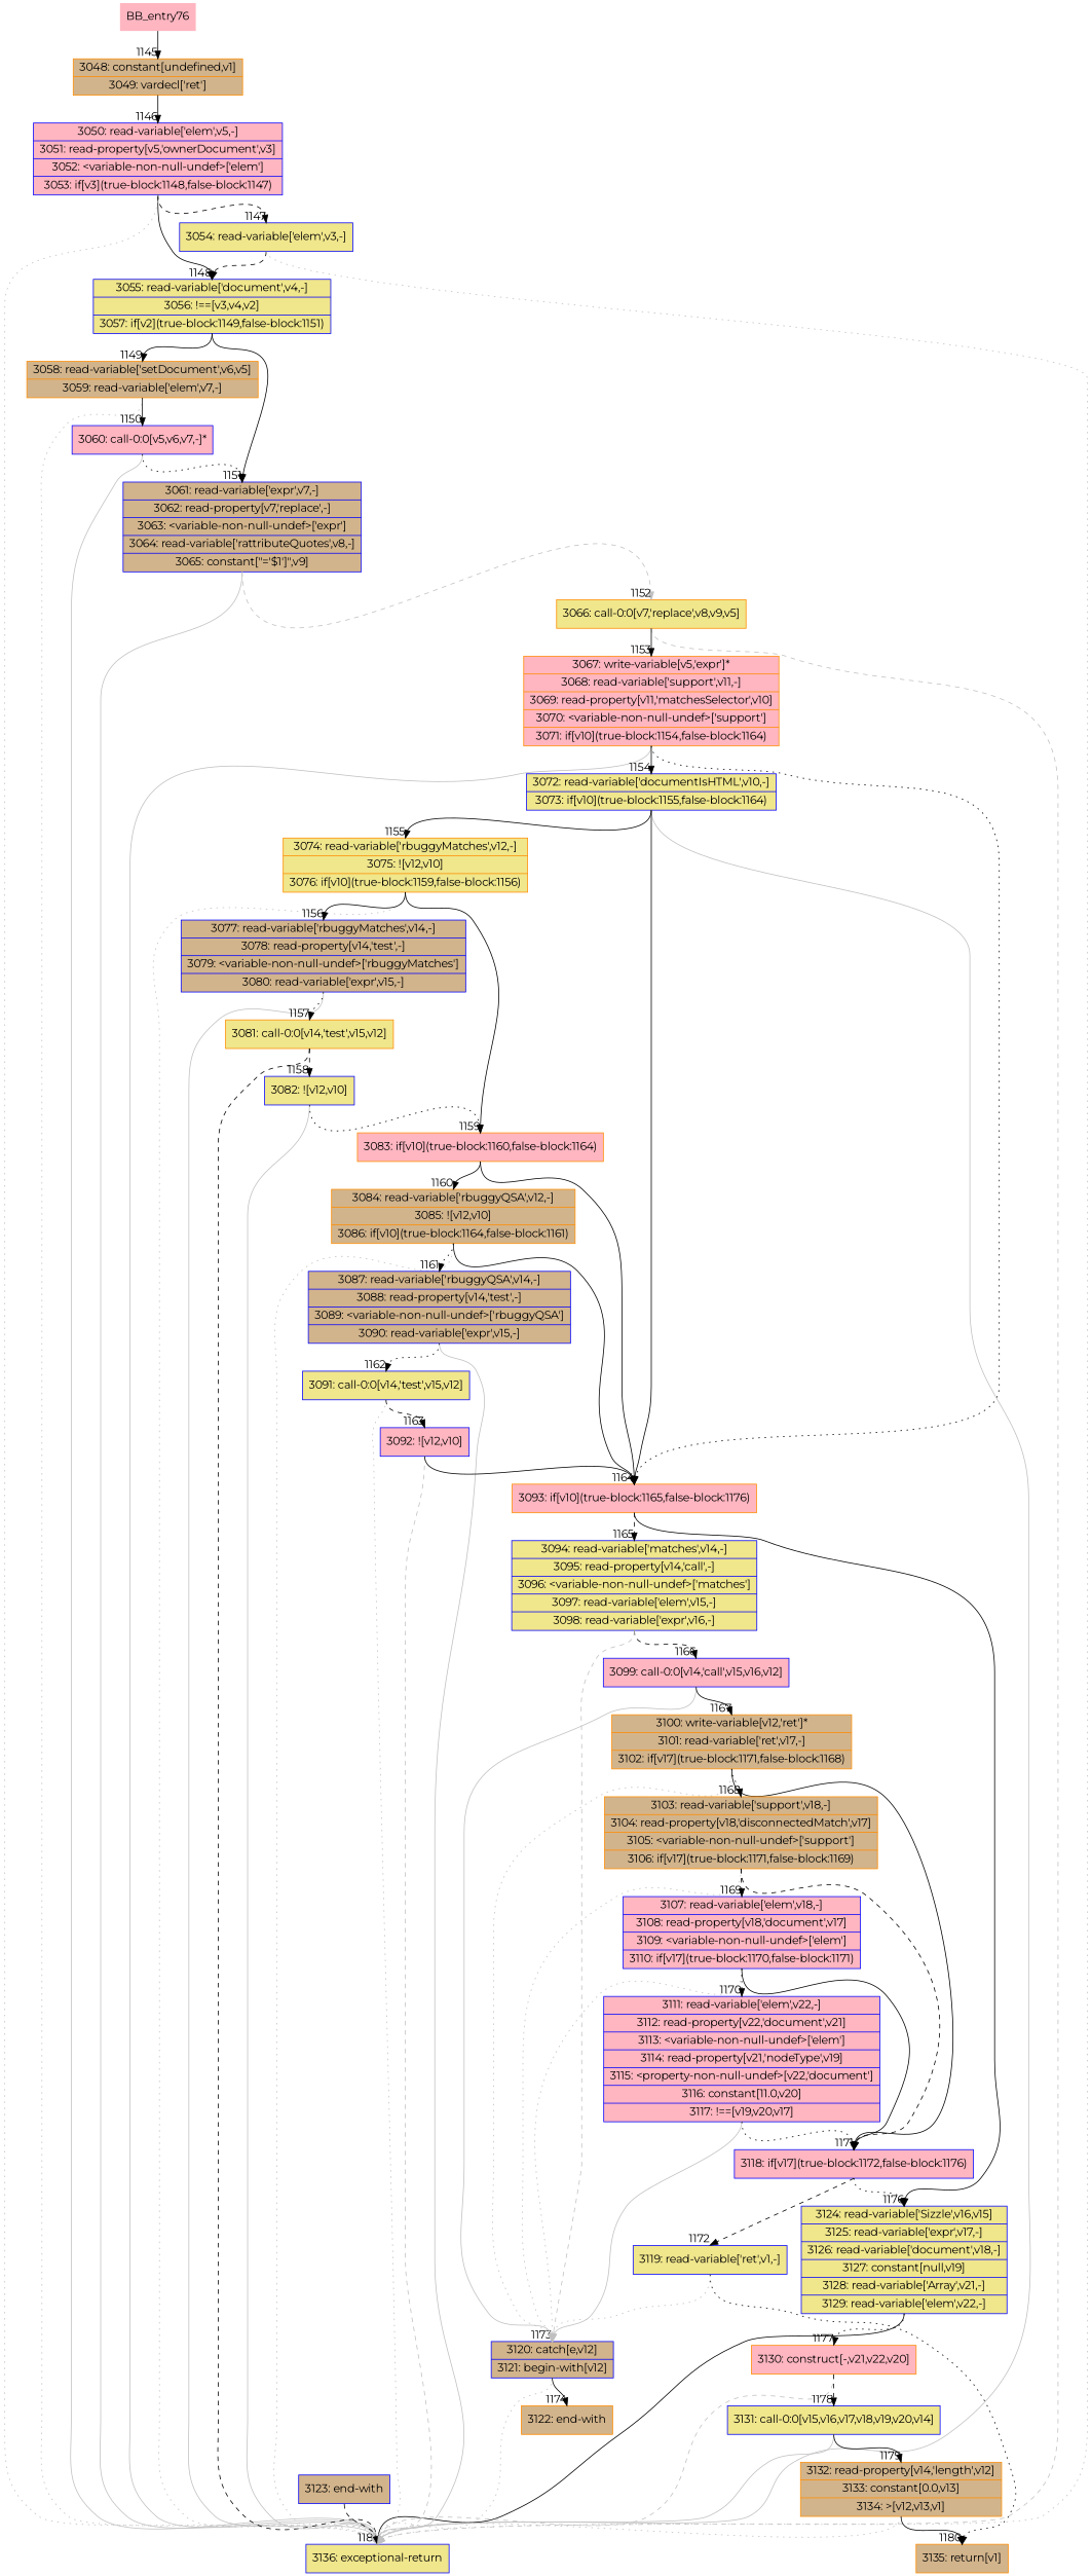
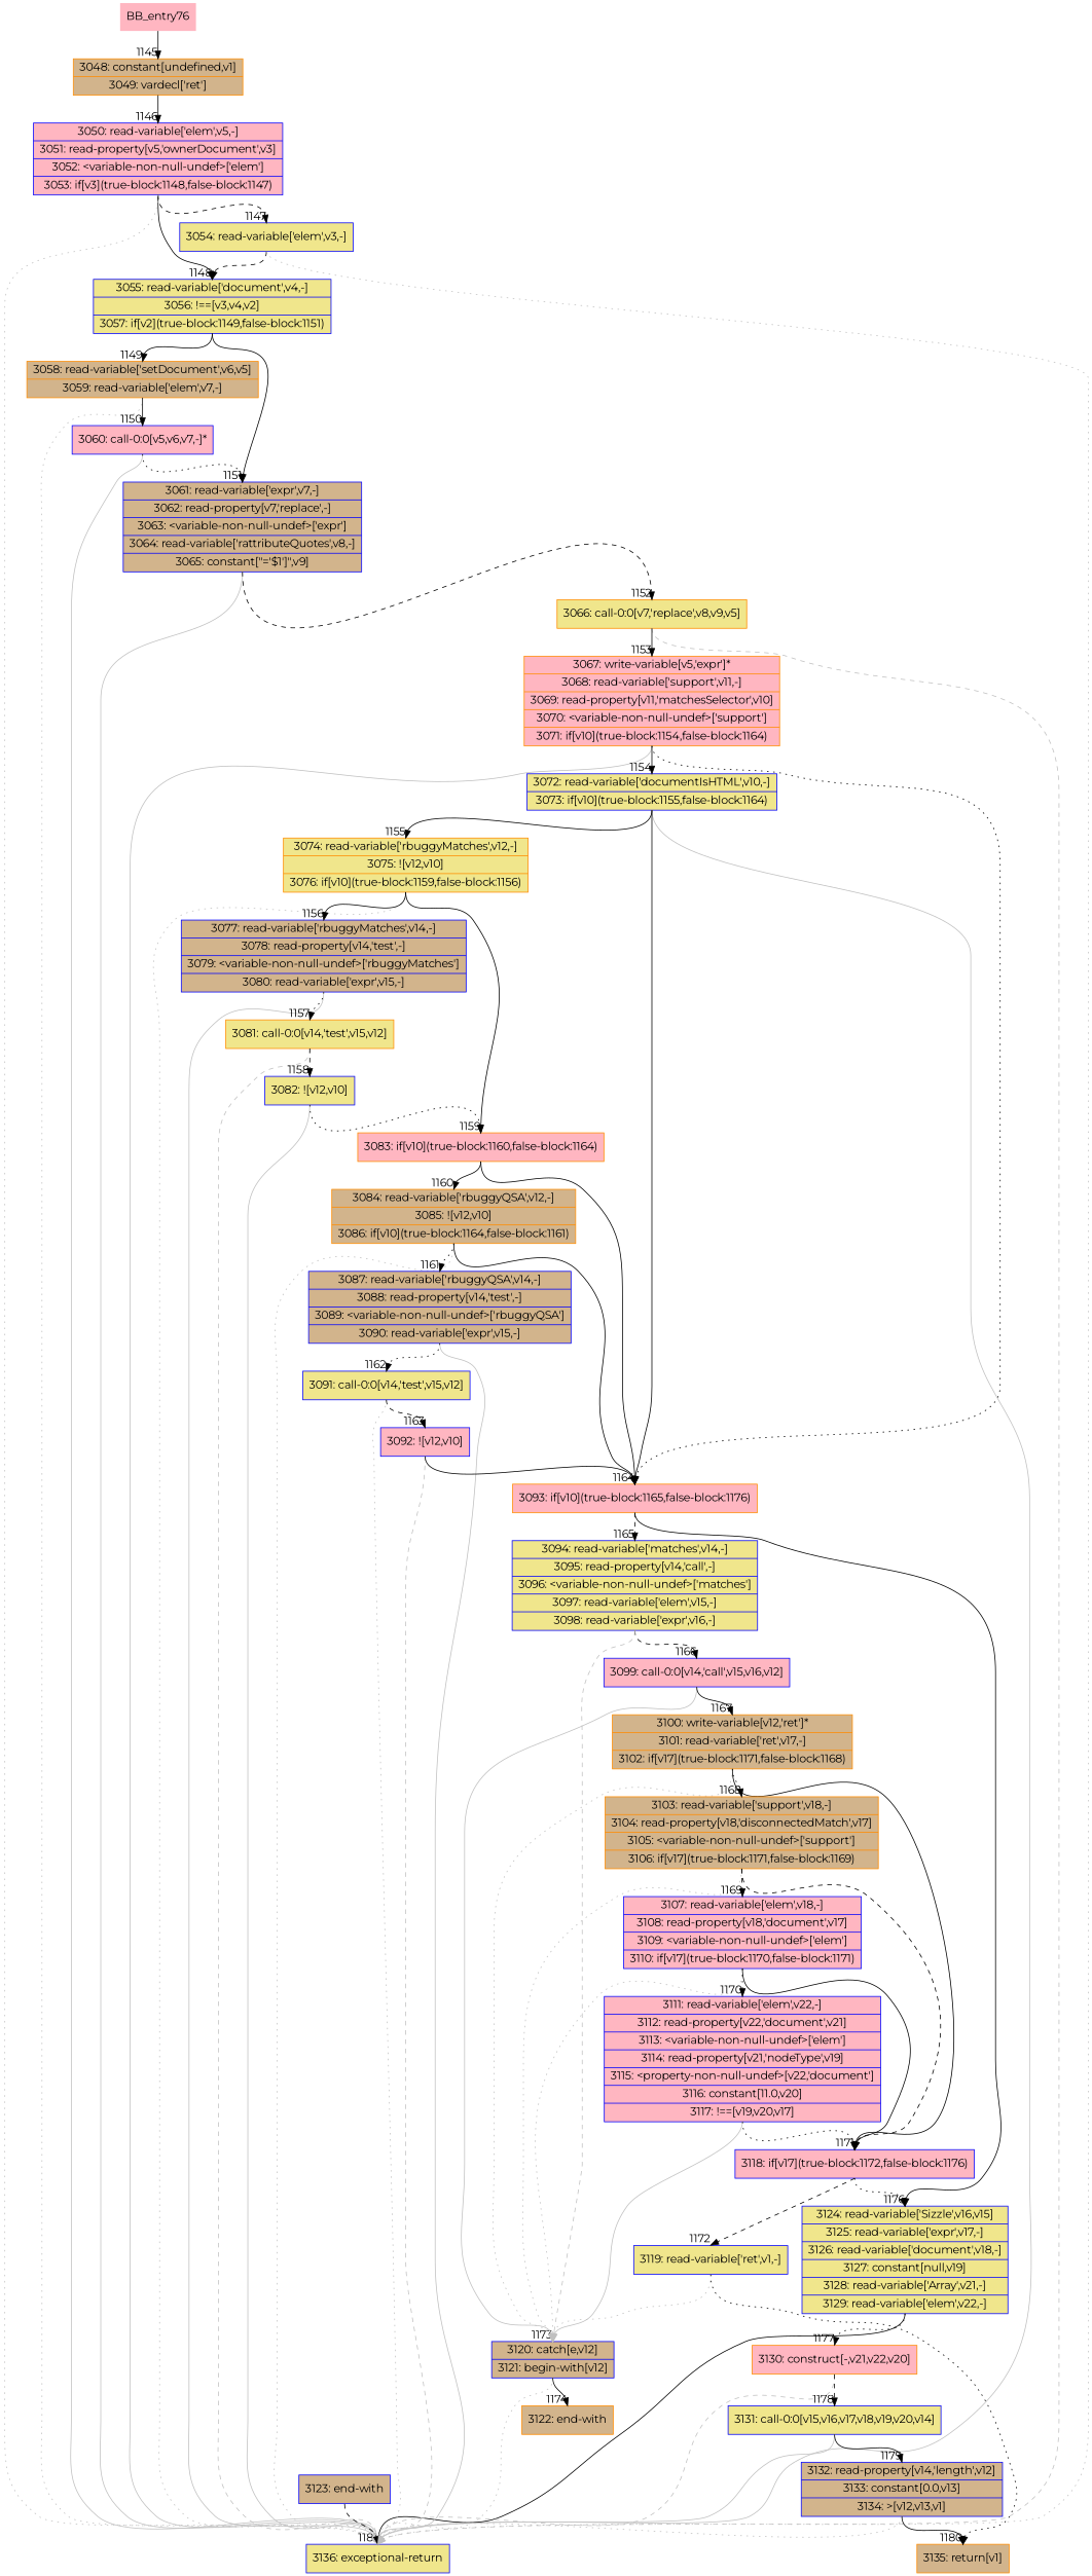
  digraph {
    fontname=Montserrat
    rankdir=TD
    node [color=blue fillcolor=tan fontname=Montserrat shape=record style=filled]
    edge [fontname=Montserrat headport=n style=solid tailport=s]
    n1 [fillcolor=lightpink label=BB_entry76 shape=none]
    n2 [color=darkorange label="{3048: constant[undefined,v1]|3049: vardecl['ret']}"]
    n3 [fillcolor=lightpink label="{3050: read-variable['elem',v5,-]|3051: read-property[v5,'ownerDocument',v3]|3052: \<variable-non-null-undef\>['elem']|3053: if[v3](true-block:1148,false-block:1147)}"]
    n4 [fillcolor=khaki label="{3055: read-variable['document',v4,-]|3056: !==[v3,v4,v2]|3057: if[v2](true-block:1149,false-block:1151)}"]
    n5 [fillcolor=khaki label="{3054: read-variable['elem',v3,-]}"]
    n6 [fillcolor=khaki label="{3136: exceptional-return}"]
    n7 [color=darkorange label="{3058: read-variable['setDocument',v6,v5]|3059: read-variable['elem',v7,-]}"]
    n8 [label="{3061: read-variable['expr',v7,-]|3062: read-property[v7,'replace',-]|3063: \<variable-non-null-undef\>['expr']|3064: read-variable['rattributeQuotes',v8,-]|3065: constant[\"='$1']\",v9]}"]
    n9 [fillcolor=lightpink label="{3060: call-0:0[v5,v6,v7,-]*}"]
    n10 [color=darkorange fillcolor=khaki label="{3066: call-0:0[v7,'replace',v8,v9,v5]}"]
    n11 [color=darkorange fillcolor=lightpink label="{3067: write-variable[v5,'expr']*|3068: read-variable['support',v11,-]|3069: read-property[v11,'matchesSelector',v10]|3070: \<variable-non-null-undef\>['support']|3071: if[v10](true-block:1154,false-block:1164)}"]
    n12 [color=darkorange fillcolor=lightpink label="{3093: if[v10](true-block:1165,false-block:1176)}"]
    n13 [fillcolor=khaki label="{3072: read-variable['documentIsHTML',v10,-]|3073: if[v10](true-block:1155,false-block:1164)}"]
    n14 [fillcolor=khaki label="{3094: read-variable['matches',v14,-]|3095: read-property[v14,'call',-]|3096: \<variable-non-null-undef\>['matches']|3097: read-variable['elem',v15,-]|3098: read-variable['expr',v16,-]}"]
    n15 [fillcolor=khaki label="{3124: read-variable['Sizzle',v16,v15]|3125: read-variable['expr',v17,-]|3126: read-variable['document',v18,-]|3127: constant[null,v19]|3128: read-variable['Array',v21,-]|3129: read-variable['elem',v22,-]}"]
    n16 [color=darkorange fillcolor=khaki label="{3074: read-variable['rbuggyMatches',v12,-]|3075: ![v12,v10]|3076: if[v10](true-block:1159,false-block:1156)}"]
    n17 [fillcolor=lightpink label="{3099: call-0:0[v14,'call',v15,v16,v12]}"]
    n18 [label="{3120: catch[e,v12]|3121: begin-with[v12]}"]
    n19 [color=darkorange fillcolor=lightpink label="{3130: construct[-,v21,v22,v20]}"]
    n20 [color=darkorange fillcolor=lightpink label="{3083: if[v10](true-block:1160,false-block:1164)}"]
    n21 [label="{3077: read-variable['rbuggyMatches',v14,-]|3078: read-property[v14,'test',-]|3079: \<variable-non-null-undef\>['rbuggyMatches']|3080: read-variable['expr',v15,-]}"]
    n22 [color=darkorange label="{3084: read-variable['rbuggyQSA',v12,-]|3085: ![v12,v10]|3086: if[v10](true-block:1164,false-block:1161)}"]
    n23 [color=darkorange fillcolor=khaki label="{3081: call-0:0[v14,'test',v15,v12]}"]
    n24 [label="{3087: read-variable['rbuggyQSA',v14,-]|3088: read-property[v14,'test',-]|3089: \<variable-non-null-undef\>['rbuggyQSA']|3090: read-variable['expr',v15,-]}"]
    n25 [fillcolor=khaki label="{3082: ![v12,v10]}"]
    n26 [fillcolor=khaki label="{3091: call-0:0[v14,'test',v15,v12]}"]
    n27 [fillcolor=lightpink label="{3092: ![v12,v10]}"]
    n28 [color=darkorange label="{3100: write-variable[v12,'ret']*|3101: read-variable['ret',v17,-]|3102: if[v17](true-block:1171,false-block:1168)}"]
    n29 [color=darkorange label="{3122: end-with}"]
    n30 [fillcolor=khaki label="{3131: call-0:0[v15,v16,v17,v18,v19,v20,v14]}"]
    n31 [fillcolor=lightpink label="{3118: if[v17](true-block:1172,false-block:1176)}"]
    n32 [color=darkorange label="{3103: read-variable['support',v18,-]|3104: read-property[v18,'disconnectedMatch',v17]|3105: \<variable-non-null-undef\>['support']|3106: if[v17](true-block:1171,false-block:1169)}"]
    n33 [fillcolor=khaki label="{3119: read-variable['ret',v1,-]}"]
    n34 [fillcolor=lightpink label="{3107: read-variable['elem',v18,-]|3108: read-property[v18,'document',v17]|3109: \<variable-non-null-undef\>['elem']|3110: if[v17](true-block:1170,false-block:1171)}"]
    n35 [color=darkorange label="{3135: return[v1]}"]
    n36 [fillcolor=lightpink label="{3111: read-variable['elem',v22,-]|3112: read-property[v22,'document',v21]|3113: \<variable-non-null-undef\>['elem']|3114: read-property[v21,'nodeType',v19]|3115: \<property-non-null-undef\>[v22,'document']|3116: constant[11.0,v20]|3117: !==[v19,v20,v17]}"]
    n37 [label="{3123: end-with}"]
-   n38 [color=darkorange label="{3132: read-property[v14,'length',v12]|3133: constant[0.0,v13]|3134: \>[v12,v13,v1]}"]
+   n38 [label="{3132: read-property[v14,'length',v12]|3133: constant[0.0,v13]|3134: \>[v12,v13,v1]}"]
    n1 -> n2 [headlabel="    1145"]
    n2 -> n3 [headlabel="      1146"]
    n3 -> n4 [headlabel="      1148"]
    n3 -> n5 [headlabel="      1147" style=dashed]
    n3 -> n6 [color=gray headlabel="      1181" style=dotted]
    n4 -> n7 [headlabel="      1149"]
    n4 -> n8 [headlabel="      1151"]
    n5 -> n4 [style=dashed]
    n5 -> n6 [color=gray style=dotted]
    n7 -> n6 [color=gray style=dotted]
    n7 -> n9 [headlabel="      1150"]
    n8 -> n6 [color=gray]
-   n8 -> n10 [headlabel="      1152" style=dashed color=gray]
+   n8 -> n10 [headlabel="      1152" style=dashed]
    n9 -> n6 [color=gray]
    n9 -> n8 [style=dotted]
    n10 -> n6 [color=gray style=dashed]
    n10 -> n11 [headlabel="      1153"]
    n11 -> n6 [color=gray]
    n11 -> n12 [headlabel="      1164" style=dotted]
    n11 -> n13 [headlabel="      1154"]
    n12 -> n14 [headlabel="      1165" style=dashed]
    n12 -> n15 [headlabel="      1176"]
    n13 -> n6 [color=gray]
    n13 -> n12
    n13 -> n16 [headlabel="      1155"]
    n14 -> n17 [headlabel="      1166" style=dashed]
    n14 -> n18 [color=gray headlabel="      1173" style=dashed]
    n15 -> n6 [color=black]
    n15 -> n19 [headlabel="      1177" style=dotted]
    n16 -> n6 [color=gray style=dotted]
    n16 -> n20 [headlabel="      1159"]
    n16 -> n21 [headlabel="      1156"]
    n17 -> n18 [color=gray]
    n17 -> n28 [headlabel="      1167"]
    n18 -> n6 [color=gray style=dotted]
    n18 -> n29 [headlabel="      1174"]
    n19 -> n6 [color=gray style=dashed]
    n19 -> n30 [headlabel="      1178" style=dashed]
    n20 -> n12
    n20 -> n22 [headlabel="      1160"]
    n21 -> n6 [color=gray]
    n21 -> n23 [headlabel="      1157" style=dotted]
    n22 -> n6 [color=gray style=dotted]
    n22 -> n12
    n22 -> n24 [headlabel="      1161" style=dotted]
-   n23 -> n6 [color=black style=dashed]
+   n23 -> n6 [color=gray style=dashed]
    n23 -> n25 [headlabel="      1158" style=dashed]
    n24 -> n6 [color=gray]
    n24 -> n26 [headlabel="      1162" style=dotted]
    n25 -> n6 [color=gray]
    n25 -> n20 [style=dotted]
    n26 -> n6 [color=gray style=dotted]
    n26 -> n27 [headlabel="      1163" style=dashed]
    n27 -> n6 [color=gray style=dashed]
    n27 -> n12
    n28 -> n18 [color=gray style=dotted]
    n28 -> n31 [headlabel="      1171"]
    n28 -> n32 [headlabel="      1168" style=dotted]
    n30 -> n6 [color=gray]
    n30 -> n38 [headlabel="      1179"]
    n31 -> n15 [style=dotted]
    n31 -> n33 [headlabel="      1172" style=dashed]
    n32 -> n18 [color=gray style=dotted]
    n32 -> n31 [style=dashed]
    n32 -> n34 [headlabel="      1169" style=dashed]
    n33 -> n18 [color=gray style=dotted]
    n33 -> n35 [headlabel="      1180" style=dotted]
    n34 -> n18 [color=gray style=dotted]
    n34 -> n31
    n34 -> n36 [headlabel="      1170" style=dotted]
    n36 -> n18 [color=gray]
    n36 -> n31 [style=dotted]
    n37 -> n6 [style=dashed]
    n38 -> n6 [color=gray style=dotted]
    n38 -> n35
  }
